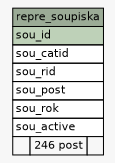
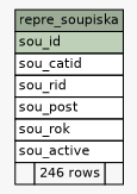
  digraph {
    bgcolor="#f7f7f7"
    fontname=Helvetica
    fontsize=11
    nodesep=0.18
    rankdir=RL
    ranksep=0.46
-   n1 [fontname=Helvetica fontsize=11 label=<     <TABLE BORDER="0" CELLBORDER="1" CELLSPACING="0" BGCOLOR="#ffffff">       <TR><TD COLSPAN="3" BGCOLOR="#9bab96" ALIGN="CENTER">repre_soupiska</TD></TR>       <TR><TD PORT="sou_id" COLSPAN="3" BGCOLOR="#bed1b8" ALIGN="LEFT">sou_id</TD></TR>       <TR><TD PORT="sou_catid" COLSPAN="3" ALIGN="LEFT">sou_catid</TD></TR>       <TR><TD PORT="sou_rid" COLSPAN="3" ALIGN="LEFT">sou_rid</TD></TR>       <TR><TD PORT="sou_post" COLSPAN="3" ALIGN="LEFT">sou_post</TD></TR>       <TR><TD PORT="sou_rok" COLSPAN="3" ALIGN="LEFT">sou_rok</TD></TR>       <TR><TD PORT="sou_active" COLSPAN="3" ALIGN="LEFT">sou_active</TD></TR>       <TR><TD ALIGN="LEFT" BGCOLOR="#f7f7f7">  </TD><TD ALIGN="RIGHT" BGCOLOR="#f7f7f7">246 post</TD><TD ALIGN="RIGHT" BGCOLOR="#f7f7f7">  </TD></TR>     </TABLE>> shape=plaintext]
+   n1 [fontname=Helvetica fontsize=11 label=<     <TABLE BORDER="0" CELLBORDER="1" CELLSPACING="0" BGCOLOR="#ffffff">       <TR><TD COLSPAN="3" BGCOLOR="#9bab96" ALIGN="CENTER">repre_soupiska</TD></TR>       <TR><TD PORT="sou_id" COLSPAN="3" BGCOLOR="#bed1b8" ALIGN="LEFT">sou_id</TD></TR>       <TR><TD PORT="sou_catid" COLSPAN="3" ALIGN="LEFT">sou_catid</TD></TR>       <TR><TD PORT="sou_rid" COLSPAN="3" ALIGN="LEFT">sou_rid</TD></TR>       <TR><TD PORT="sou_post" COLSPAN="3" ALIGN="LEFT">sou_post</TD></TR>       <TR><TD PORT="sou_rok" COLSPAN="3" ALIGN="LEFT">sou_rok</TD></TR>       <TR><TD PORT="sou_active" COLSPAN="3" ALIGN="LEFT">sou_active</TD></TR>       <TR><TD ALIGN="LEFT" BGCOLOR="#f7f7f7">  </TD><TD ALIGN="RIGHT" BGCOLOR="#f7f7f7">246 rows</TD><TD ALIGN="RIGHT" BGCOLOR="#f7f7f7">  </TD></TR>     </TABLE>> shape=plaintext]
  }
